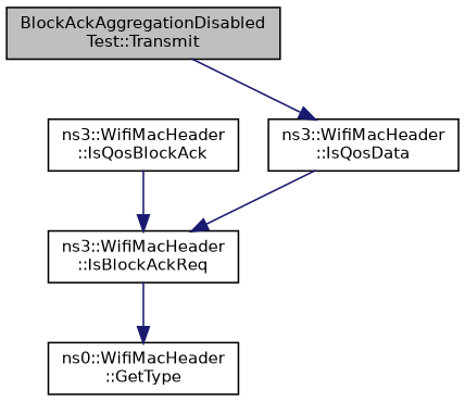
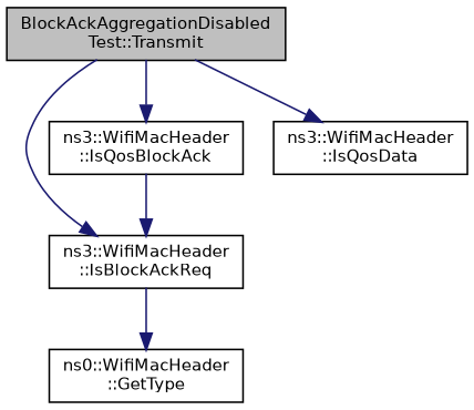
  digraph {
    rankdir=TB
    node [color=black fillcolor=white fontname=Helvetica fontsize=10 shape=record style=filled]
    edge [color=midnightblue fontname=Helvetica fontsize=10 labelfontname=Helvetica labelfontsize=10 style=solid]
    n1 [fillcolor=grey75 fontcolor=black height=0.2 label="BlockAckAggregationDisabled\lTest::Transmit" width=0.4]
    n2 [height=0.2 label="ns3::WifiMacHeader\l::IsBlockAckReq" width=0.4]
    n3 [height=0.2 label="ns3::WifiMacHeader\l::IsQosBlockAck" width=0.4]
    n4 [height=0.2 label="ns3::WifiMacHeader\l::IsQosData" width=0.4]
    n5 [height=0.2 label="ns0::WifiMacHeader\l::GetType" width=0.4]
-   n4 -> n2
+   n1 -> n2
+   n1 -> n3
    n1 -> n4
    n2 -> n5
    n3 -> n2
  }
